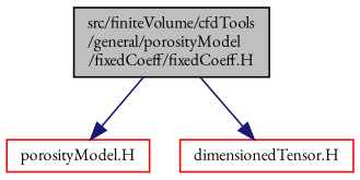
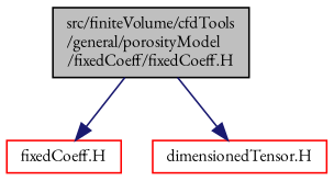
  digraph {
    fontname="EB Garamond"
    node [color=red fontname="EB Garamond" fontsize=10 shape=record]
    edge [color=midnightblue fontname="EB Garamond" fontsize=10 labelfontname=Helvetica labelfontsize=10 style=solid]
    n1 [color=black fillcolor=grey75 fontcolor=black height=0.2 label="src/finiteVolume/cfdTools\l/general/porosityModel\l/fixedCoeff/fixedCoeff.H" style=filled width=0.4]
-   n2 [height=0.2 label="porosityModel.H" width=0.4]
+   n2 [height=0.2 label="fixedCoeff.H" width=0.4]
    n3 [height=0.2 label="dimensionedTensor.H" width=0.4]
    n1 -> n2
    n1 -> n3
  }
